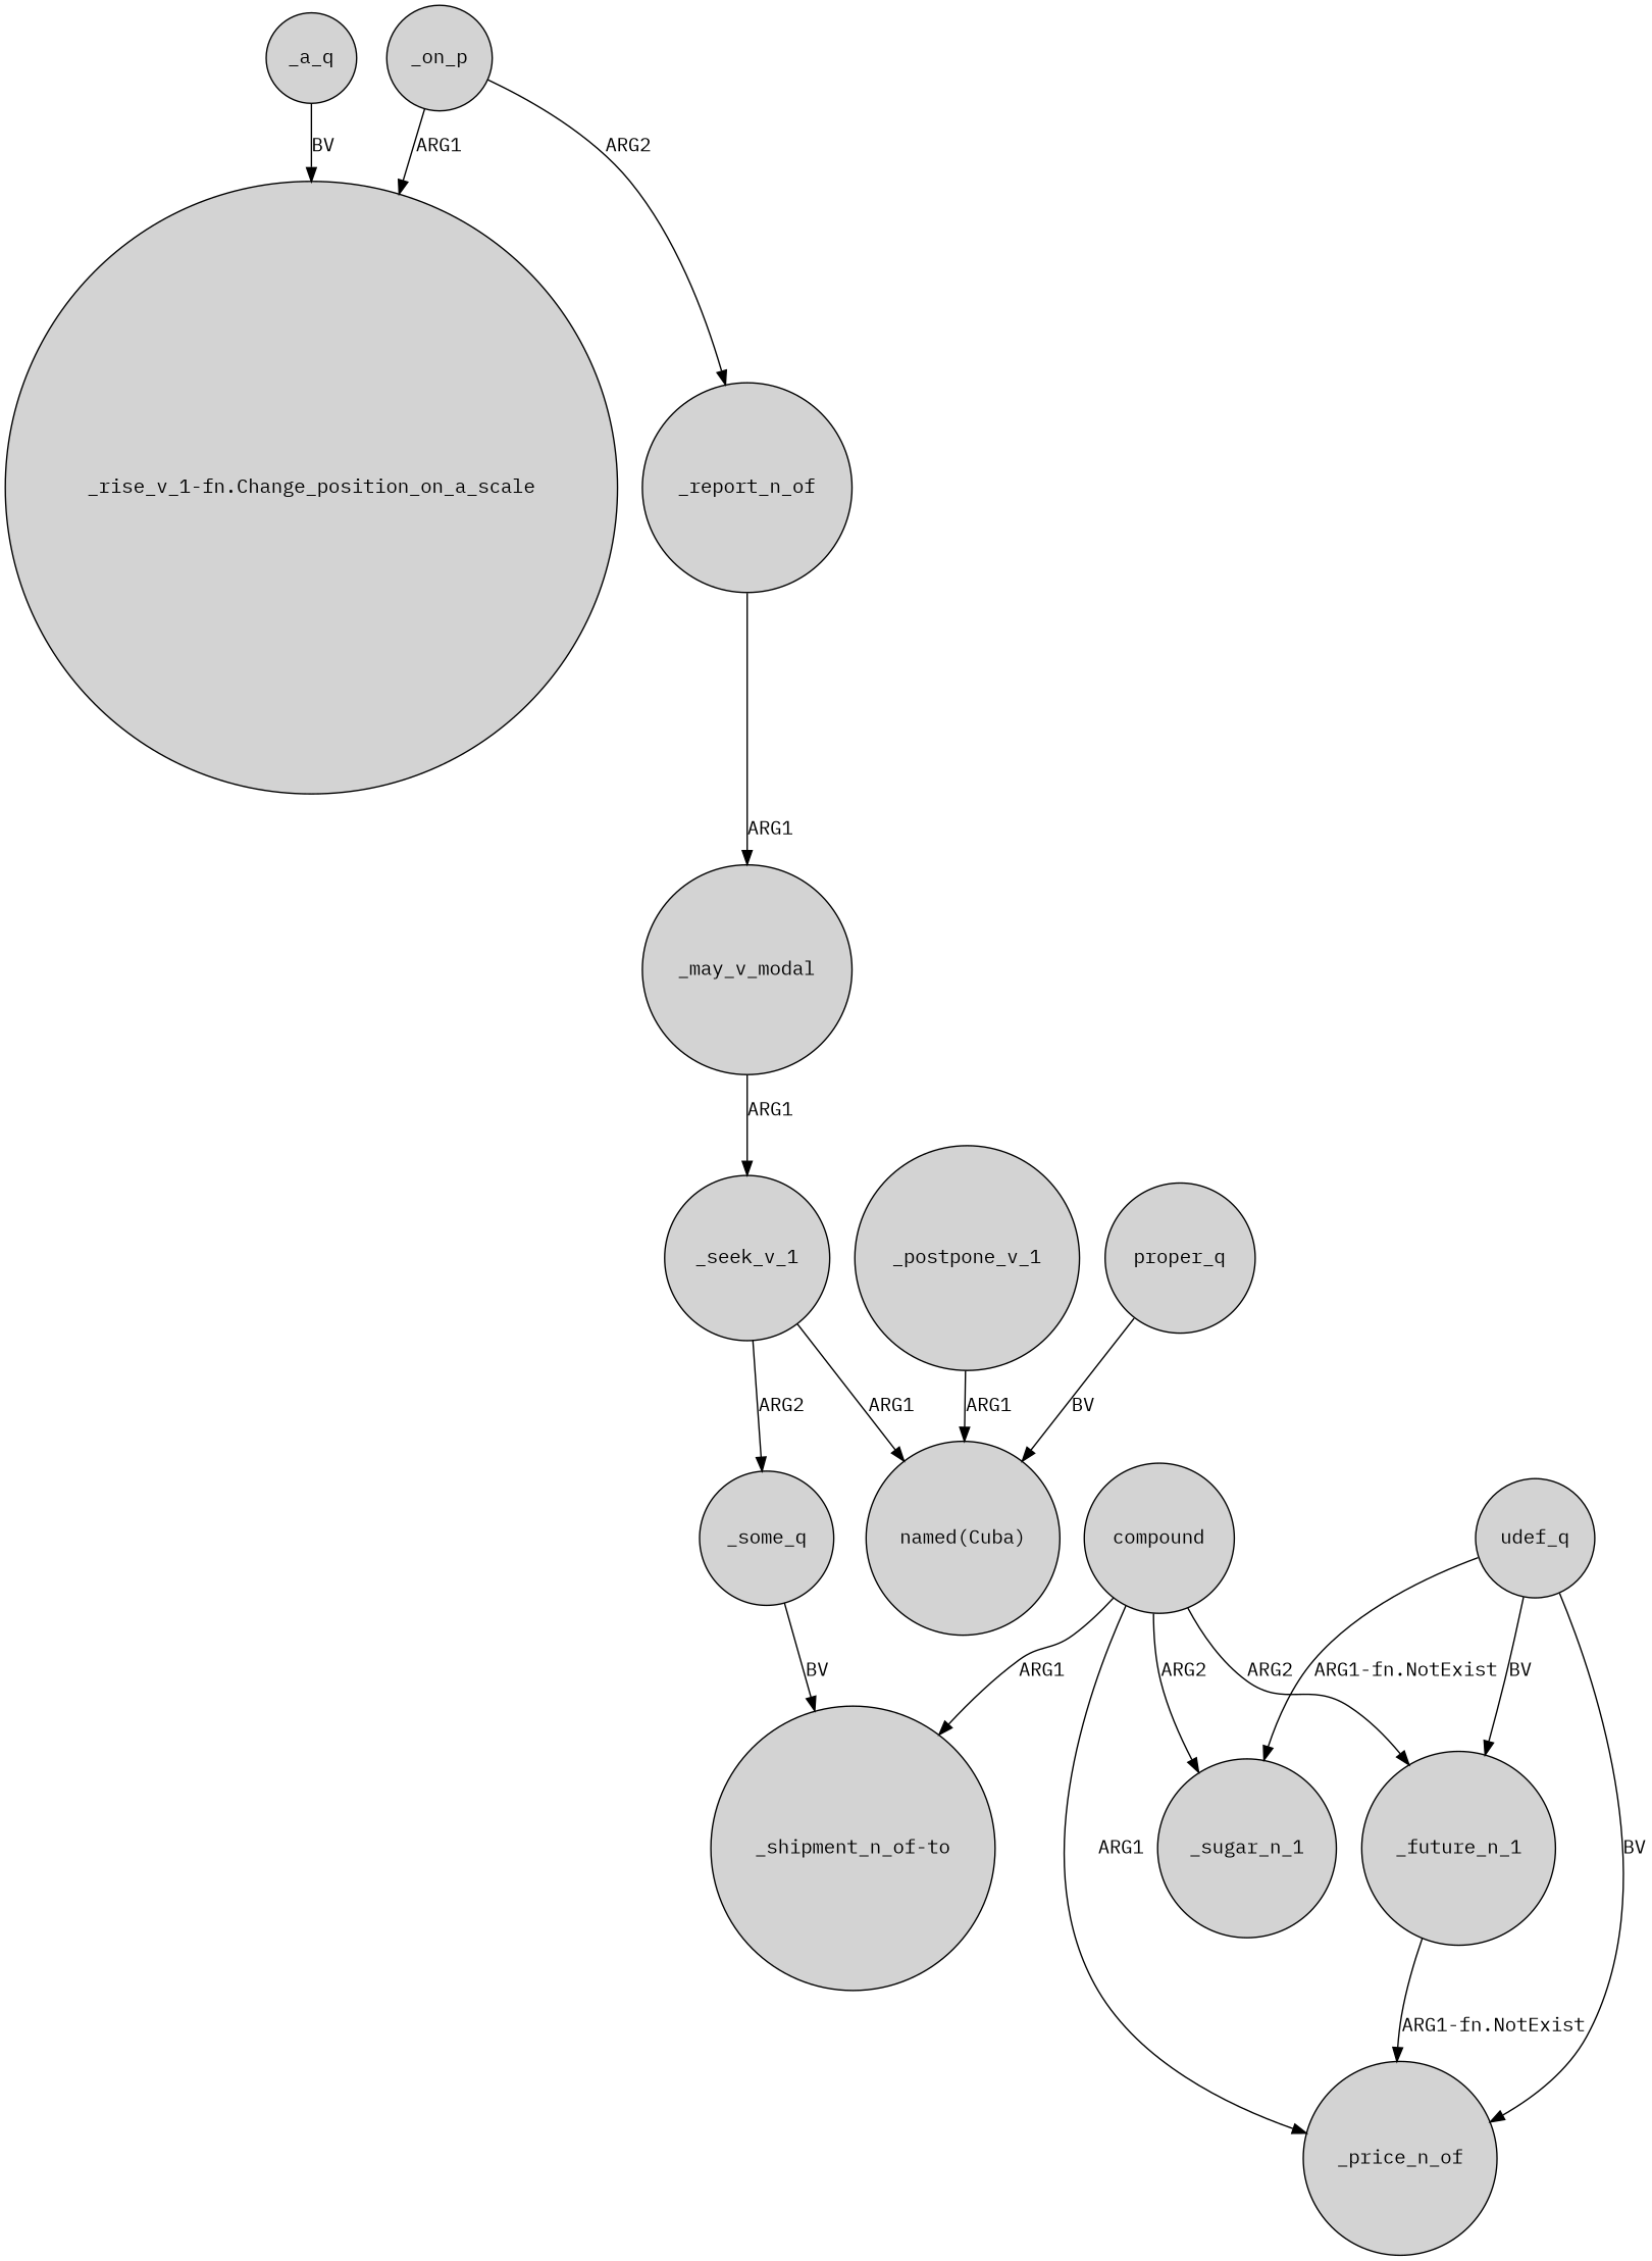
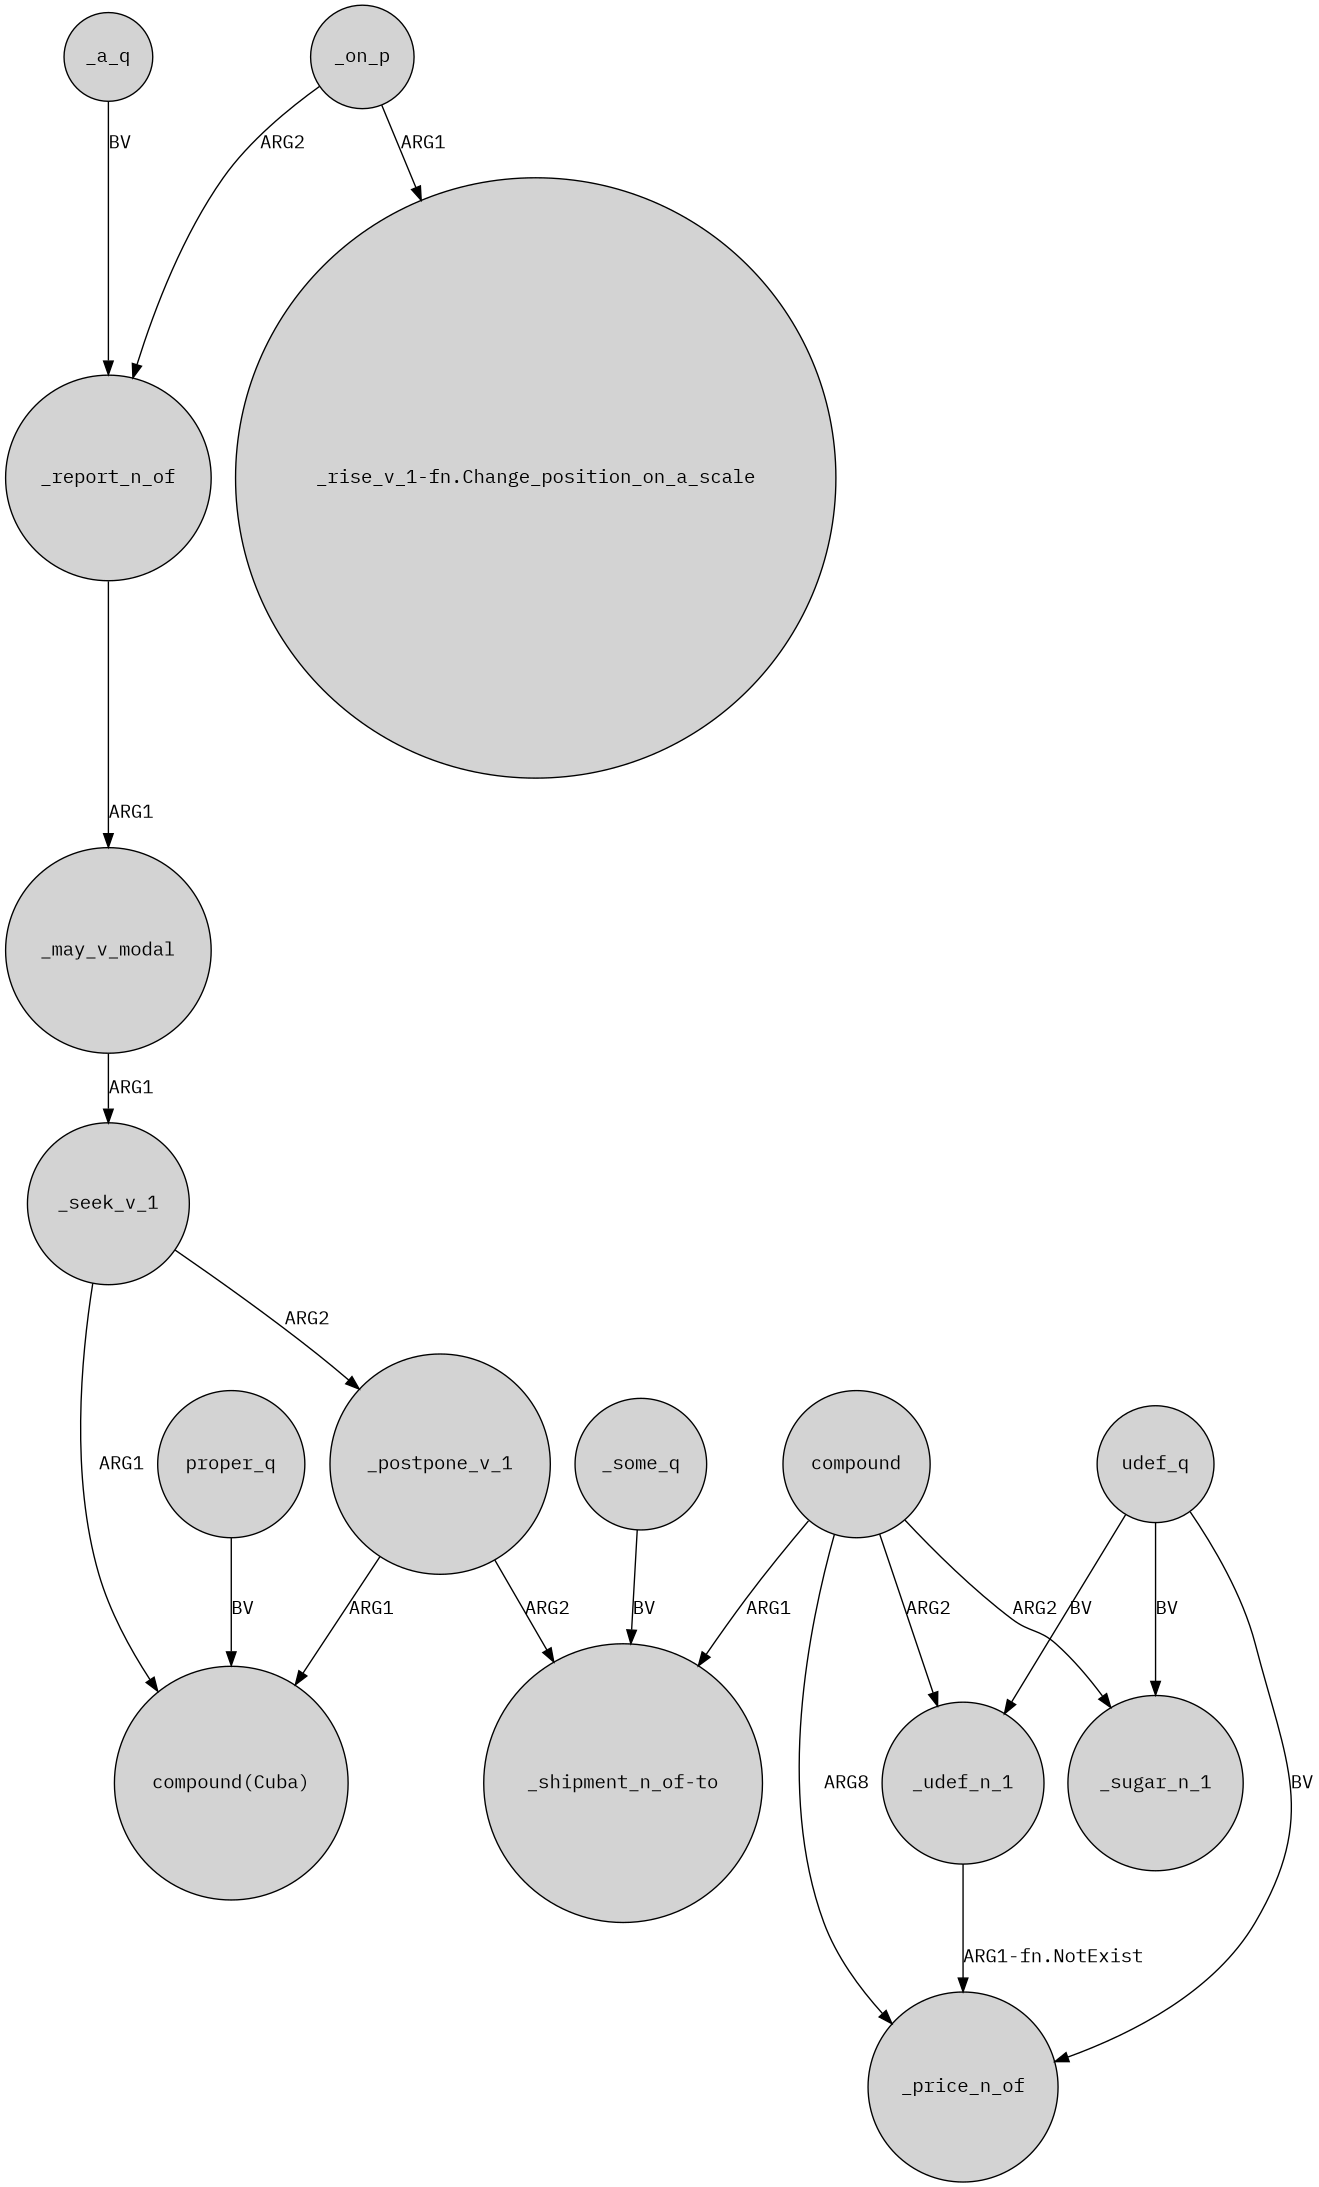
  digraph {
    fontname="IBM Plex Mono"
    node [fontname="IBM Plex Mono" shape=circle style=filled]
    edge [fontname="IBM Plex Mono"]
    _a_q
    _report_n_of
    _may_v_modal
    _seek_v_1
    udef_q
    _price_n_of
    _sugar_n_1
-   _future_n_1
+   _future_n_1 [label=_udef_n_1]
    _postpone_v_1
    "_shipment_n_of-to"
-   "named(Cuba)"
+   "named(Cuba)" [label="compound(Cuba)"]
    _on_p
    "_rise_v_1-fn.Change_position_on_a_scale"
    compound
    _some_q
    proper_q
-   _a_q -> "_rise_v_1-fn.Change_position_on_a_scale" [label=BV]
+   _a_q -> _report_n_of [label=BV]
    _report_n_of -> _may_v_modal [label=ARG1]
    _may_v_modal -> _seek_v_1 [label=ARG1]
-   _seek_v_1 -> _some_q [label=ARG2]
+   _seek_v_1 -> _postpone_v_1 [label=ARG2]
    _seek_v_1 -> "named(Cuba)" [label=ARG1]
    udef_q -> _price_n_of [label=BV]
-   udef_q -> _sugar_n_1 [label="ARG1-fn.NotExist"]
+   udef_q -> _sugar_n_1 [label=BV]
    udef_q -> _future_n_1 [label=BV]
    _future_n_1 -> _price_n_of [label="ARG1-fn.NotExist"]
+   _postpone_v_1 -> "_shipment_n_of-to" [label=ARG2]
    _postpone_v_1 -> "named(Cuba)" [label=ARG1]
    _on_p -> _report_n_of [label=ARG2]
    _on_p -> "_rise_v_1-fn.Change_position_on_a_scale" [label=ARG1]
-   compound -> _price_n_of [label=ARG1]
+   compound -> _price_n_of [label=ARG8]
    compound -> _sugar_n_1 [label=ARG2]
    compound -> _future_n_1 [label=ARG2]
    compound -> "_shipment_n_of-to" [label=ARG1]
    _some_q -> "_shipment_n_of-to" [label=BV]
    proper_q -> "named(Cuba)" [label=BV]
  }
